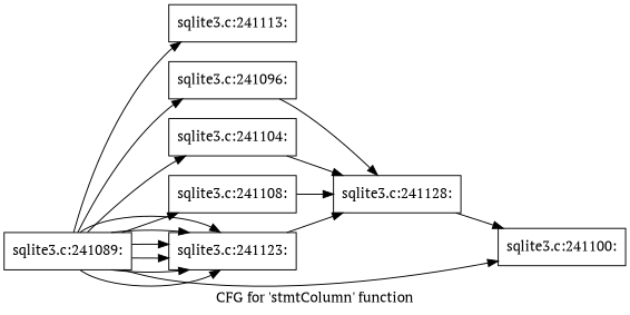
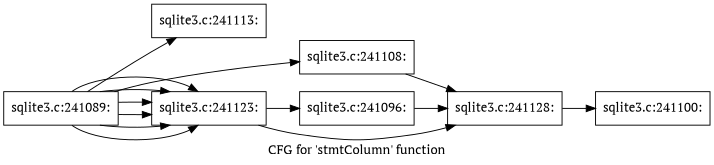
  digraph {
    fontname="PT Serif"
    label="CFG for 'stmtColumn' function"
    rankdir=LR
    node [fontname="PT Serif" shape=record]
    edge [fontname="PT Serif"]
    n1 [label="{sqlite3.c:241089:}"]
    n2 [label="{sqlite3.c:241113:}"]
    n3 [label="{sqlite3.c:241096:}"]
    n4 [label="{sqlite3.c:241100:}"]
-   n5 [label="{sqlite3.c:241104:}"]
    n6 [label="{sqlite3.c:241108:}"]
    n7 [label="{sqlite3.c:241123:}"]
    n8 [label="{sqlite3.c:241128:}"]
    n1 -> n2
-   n1 -> n3
-   n1 -> n4
-   n1 -> n5
+   n7 -> n3
    n1 -> n6
    n1 -> n7
    n1 -> n7
    n1 -> n7
    n1 -> n7
    n1 -> n7
    n1 -> n7
    n3 -> n8
-   n5 -> n8
    n6 -> n8
    n7 -> n8
    n8 -> n4
  }
